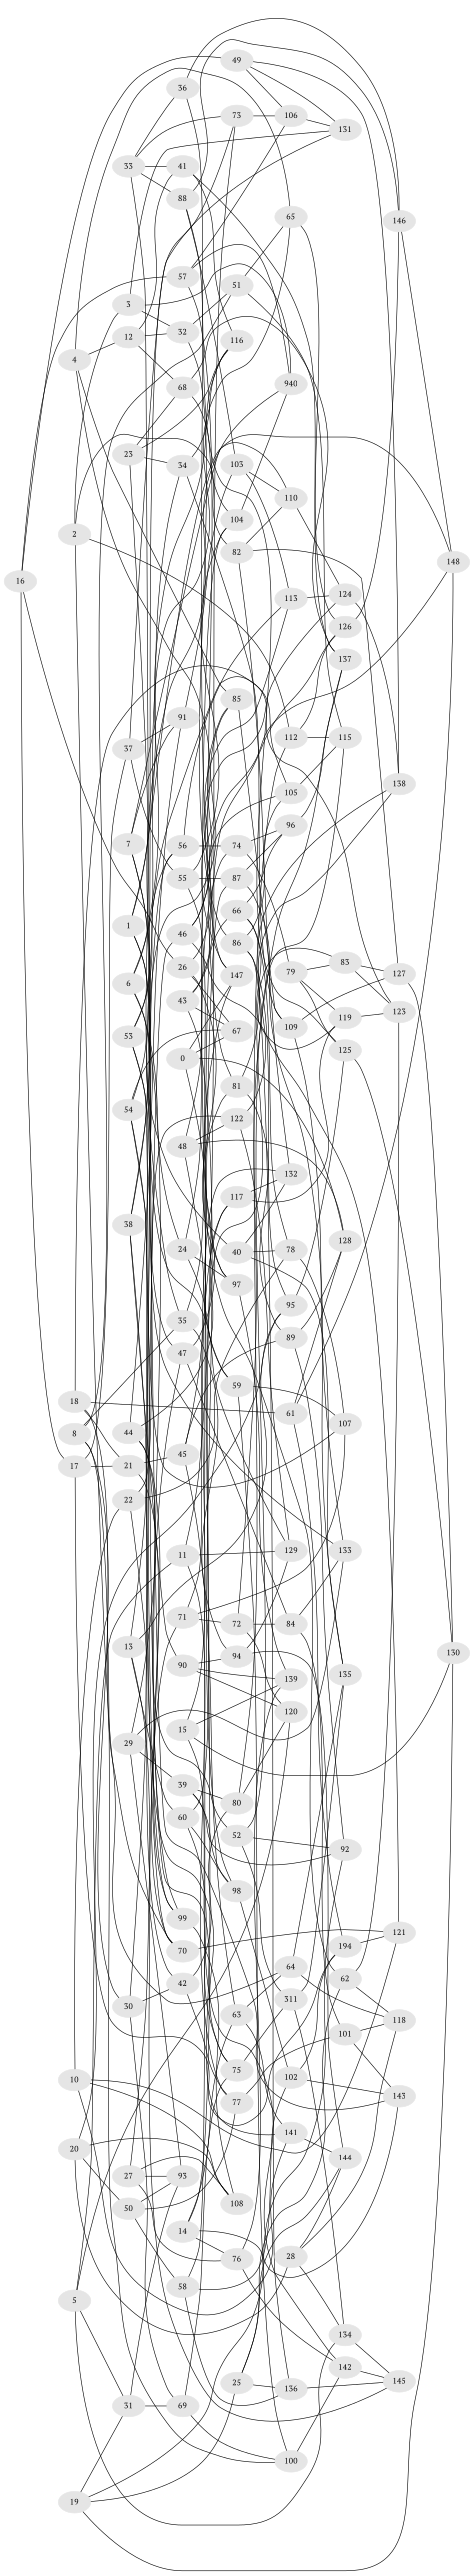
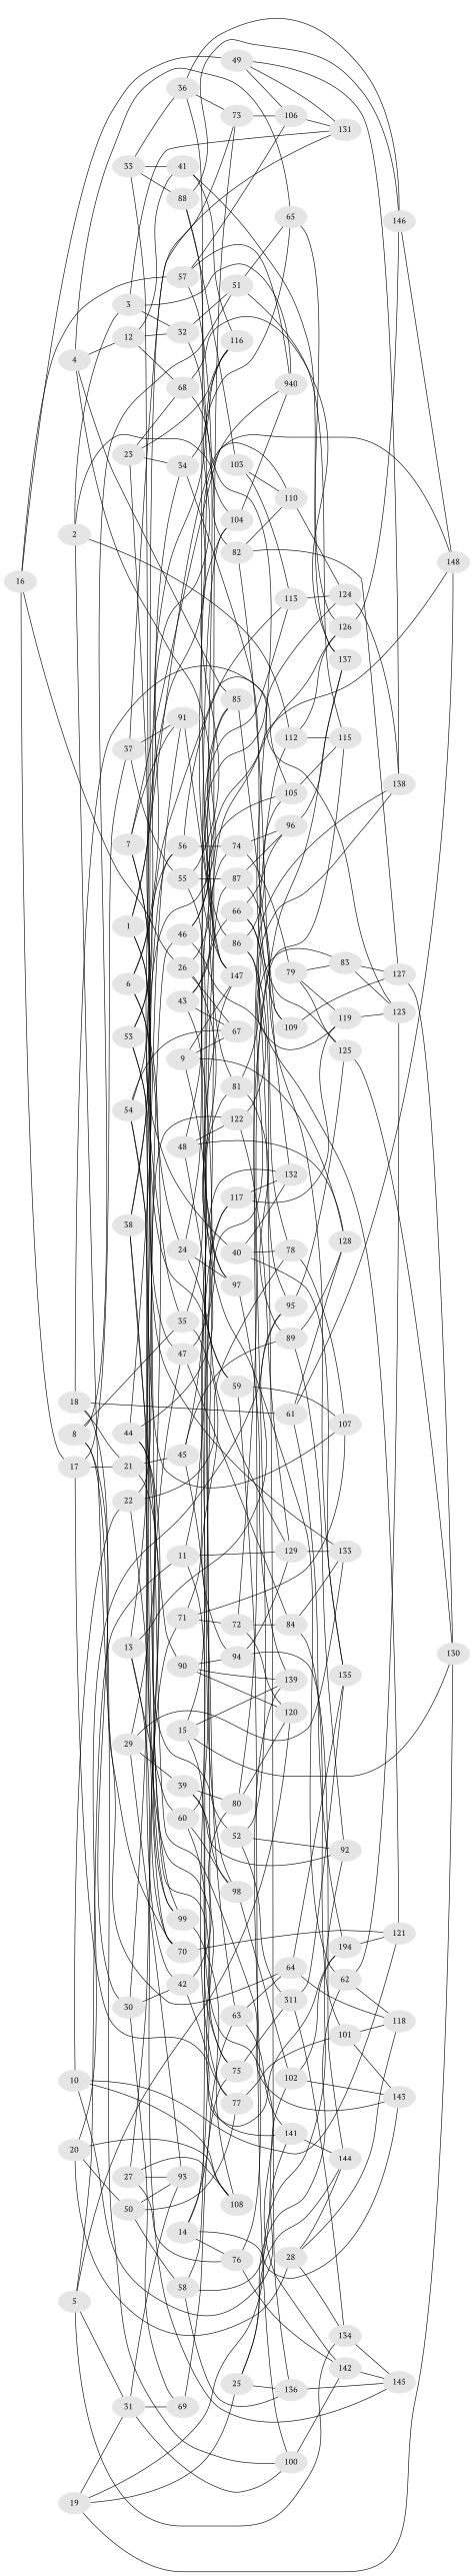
  graph {
    fontname="PT Serif"
    rankdir=LR
    node [color=gray90 fontname="PT Serif" style=filled]
    edge [fontname="PT Serif"]
    1
    34
    47
    75
    148
    116
    109
    81
    84
    n10 [label=311]
    2
    3
    64
    82
    112
    32
    131
    n18 [label=940]
    118
    135
    110
    132
    127
    126
    115
    51
    86
    4
    12
    65
    85
    147
    41
    68
    5
    11
    31
    120
    134
    129
    73
    77
    93
    69
    145
    6
    24
    99
    123
    59
    97
    104
    108
    7
    40
    91
    78
    103
    124
    8
    30
    35
    100
    42
    46
    74
    94
    142
-   9 [label=0]
+   9
    62
    67
    128
    10
    22
    121
    141
    122
    144
    106
    101
    137
    13
    56
    60
    95
    113
    98
    83
    125
    14
    63
    76
    143
    139
    146
    15
    117
    130
    119
    16
    17
    26
    49
    57
    21
    37
    n107 [label=194]
    138
    70
    45
    55
    18
    61
    105
    19
    25
    92
    136
    20
    28
    50
    58
    89
    80
    107
    23
    27
    71
    72
    29
    39
    133
    33
    36
    88
    96
    79
    87
    38
    90
    102
    43
    66
    44
    52
    48
    53
    54
    1 -- 34
    1 -- 47
    1 -- 75
    1 -- 148
    34 -- 116
    34 -- 109
    47 -- 81
    47 -- 84
    75 -- n10
    109 -- 127
-   109 -- 133
+   129 -- 133
    81 -- 138
    81 -- 89
    84 -- 101
    84 -- 133
    n10 -- 135
    n10 -- 134
    2 -- 3
    2 -- 64
    2 -- 82
    2 -- 112
    3 -- 32
    3 -- 131
    3 -- n18
    64 -- 118
    64 -- 135
    82 -- 110
    82 -- 132
    82 -- 127
    112 -- 126
    112 -- 115
    32 -- 51
    32 -- 86
    110 -- 124
    127 -- 130
    126 -- 146
    51 -- 115
    51 -- 65
    86 -- 95
    86 -- 105
    86 -- 136
    4 -- 12
    4 -- 65
    4 -- 85
    4 -- 147
    12 -- 32
    12 -- 41
    12 -- 68
    65 -- 126
    85 -- 109
    41 -- 116
    41 -- 137
    68 -- 104
    68 -- 137
    5 -- 11
    5 -- 31
    5 -- 120
    5 -- 134
    11 -- 129
    11 -- 73
    11 -- 77
    31 -- 93
    31 -- 69
    134 -- 145
    73 -- 106
    77 -- 101
    69 -- 75
-   69 -- 100
+   31 -- 100
    6 -- 116
    6 -- 24
    6 -- 99
    6 -- 123
    24 -- 59
    24 -- 97
    24 -- 104
    99 -- 108
    59 -- 100
    59 -- 107
    97 -- 139
    104 -- n18
    7 -- 110
    7 -- 129
    7 -- 40
    7 -- 91
    40 -- 135
    40 -- 132
    40 -- 78
-   91 -- 103
+   91 -- 147
    78 -- 107
    103 -- 110
    103 -- 113
    124 -- 138
    8 -- 51
    8 -- 30
    8 -- 35
    8 -- 100
    30 -- 69
    30 -- 42
    30 -- 46
    35 -- 74
    35 -- 94
    100 -- 142
    42 -- 77
    42 -- 80
    46 -- 85
    46 -- 121
    46 -- 113
    74 -- 96
    74 -- 79
    94 -- 129
    94 -- 144
    142 -- 145
    9 -- 147
    9 -- 62
    9 -- 67
    9 -- 128
    62 -- 118
    62 -- 123
    10 -- 108
    10 -- 22
    10 -- 121
    10 -- 141
    22 -- 78
    22 -- 42
    22 -- 122
    141 -- 144
    122 -- 129
    122 -- 138
    106 -- 131
    101 -- 118
    101 -- 143
    13 -- 145
    13 -- 56
    13 -- 60
    13 -- 95
    56 -- 74
    56 -- 113
    60 -- 75
    60 -- 98
    60 -- 83
    95 -- 125
    113 -- 124
    98 -- 102
    83 -- 127
    83 -- 123
    125 -- 130
    14 -- 126
    14 -- 63
    14 -- 76
    14 -- 143
    63 -- 64
    63 -- 141
    76 -- 142
    76 -- 139
    146 -- 148
    15 -- 142
    15 -- 139
    15 -- 117
    15 -- 130
    117 -- 132
    117 -- 119
    119 -- 123
    16 -- 17
    16 -- 26
    16 -- 49
    16 -- 57
    17 -- 21
    17 -- 37
    17 -- n107
    26 -- 97
    26 -- 124
    26 -- 67
    49 -- 131
    49 -- 106
    49 -- 138
    57 -- 81
    57 -- n18
    57 -- 106
    21 -- 70
    21 -- 45
    37 -- 131
    37 -- 91
    37 -- 55
    n107 -- 121
    70 -- 121
    45 -- 147
    45 -- 63
    45 -- 89
    55 -- 97
    55 -- 104
    55 -- 87
    18 -- 21
    18 -- 70
    18 -- 61
    18 -- 105
    61 -- 148
    61 -- 128
    61 -- n107
    105 -- 115
    19 -- 31
    19 -- 130
    19 -- 25
    19 -- 92
    25 -- 62
    25 -- 144
    25 -- 136
    136 -- 145
    20 -- 108
    20 -- 95
    20 -- 28
    20 -- 50
    28 -- 118
    28 -- 134
    28 -- 144
    50 -- 77
    50 -- 93
    50 -- 58
    58 -- 136
    58 -- 87
    58 -- 102
    89 -- 128
    89 -- 92
    80 -- 112
    80 -- 120
    23 -- 34
    23 -- 116
    23 -- 68
    23 -- 35
    27 -- 93
    27 -- 108
    27 -- 76
    27 -- 71
    71 -- 132
    71 -- 107
    71 -- 72
    72 -- 84
    72 -- 120
    72 -- 137
    29 -- 47
    29 -- 93
    29 -- 39
    29 -- 133
    39 -- 98
    39 -- 92
    39 -- 80
    33 -- 41
    33 -- 143
    33 -- 36
    33 -- 88
    36 -- 147
-   33 -- 73
+   36 -- 73
    36 -- 146
    88 -- 103
    88 -- 125
    88 -- 146
    96 -- 137
    79 -- 83
    79 -- 125
    79 -- 119
    87 -- 135
    87 -- 96
    38 -- n18
    38 -- 85
    38 -- 70
    38 -- 90
    90 -- 120
    90 -- 94
    90 -- 139
    102 -- 143
    102 -- n107
    43 -- 148
    43 -- 67
    43 -- 98
    43 -- 66
    66 -- 78
    66 -- 119
    66 -- 96
    44 -- 99
    44 -- 91
    44 -- 117
    44 -- 52
    52 -- n10
    52 -- 115
    52 -- 92
    48 -- 59
    48 -- 128
    48 -- 122
    48 -- 105
    53 -- 65
    53 -- 141
    53 -- 56
    53 -- 133
    54 -- 73
    54 -- 99
    54 -- 67
    54 -- 107
  }
